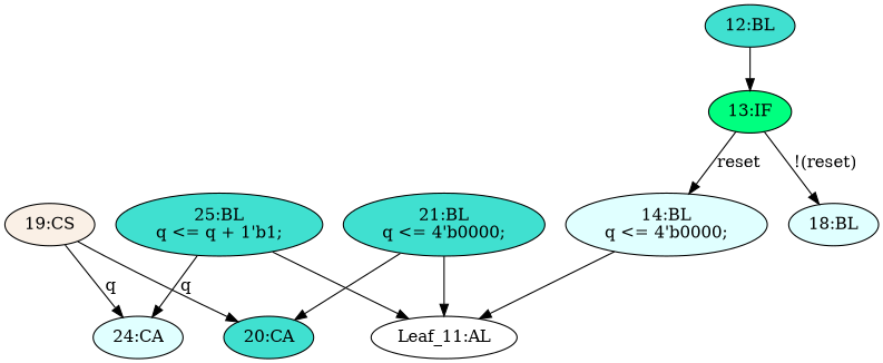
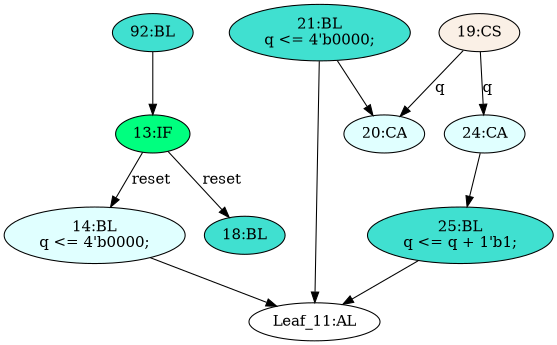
  strict digraph {
    node [fillcolor=turquoise statements="[]" style=filled typ=Block]
    edge [cond="[]" lineno=None]
    n1 [ast="<pyverilog.vparser.ast.Case object at 0x7fe3603cebd0>" fillcolor=lightcyan label="24:CA" typ=Case]
    n2 [ast="<pyverilog.vparser.ast.Block object at 0x7fe3603cee90>" label="25:BL\nq <= q + 1'b1;" statements="[<pyverilog.vparser.ast.NonblockingSubstitution object at 0x7fe360671250>]"]
    n3 [def_var="['q']" label="Leaf_11:AL" fillcolor="" statements="" style="" typ=""]
    n4 [ast="<pyverilog.vparser.ast.Block object at 0x7fe3606f5790>" fillcolor=lightcyan label="14:BL\nq <= 4'b0000;" statements="[<pyverilog.vparser.ast.NonblockingSubstitution object at 0x7fe3603d6810>]"]
-   n5 [ast="<pyverilog.vparser.ast.Block object at 0x7fe3606f5690>" label="12:BL"]
+   n5 [ast="<pyverilog.vparser.ast.Block object at 0x7fe3606f5690>" label="92:BL"]
    n6 [ast="<pyverilog.vparser.ast.IfStatement object at 0x7fe3603d6910>" fillcolor=springgreen label="13:IF" typ=IfStatement]
-   n7 [ast="<pyverilog.vparser.ast.Block object at 0x7fe3603d6bd0>" fillcolor=lightcyan label="18:BL"]
+   n7 [ast="<pyverilog.vparser.ast.Block object at 0x7fe3603d6bd0>" label="18:BL"]
    n8 [ast="<pyverilog.vparser.ast.CaseStatement object at 0x7fe3603ce550>" fillcolor=linen label="19:CS" typ=CaseStatement]
-   n9 [ast="<pyverilog.vparser.ast.Case object at 0x7fe360663610>" label="20:CA" typ=Case]
+   n9 [ast="<pyverilog.vparser.ast.Case object at 0x7fe360663610>" fillcolor=lightcyan label="20:CA" typ=Case]
    n10 [ast="<pyverilog.vparser.ast.Block object at 0x7fe360663e10>" label="21:BL\nq <= 4'b0000;" statements="[<pyverilog.vparser.ast.NonblockingSubstitution object at 0x7fe3603ce290>]"]
-   n2 -> n1
+   n1 -> n2
    n2 -> n3
    n4 -> n3
    n5 -> n6
    n6 -> n4 [cond="['reset']" label=reset lineno=13]
-   n6 -> n7 [cond="['reset']" label="!(reset)" lineno=13]
+   n6 -> n7 [cond="['reset']" label=reset lineno=13]
    n8 -> n1 [cond="['q']" label=q lineno=19]
    n8 -> n9 [cond="['q']" label=q lineno=19]
    n10 -> n3
    n10 -> n9
  }
